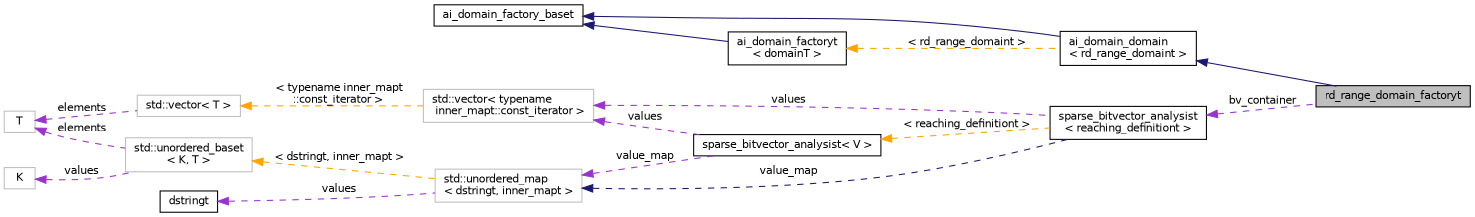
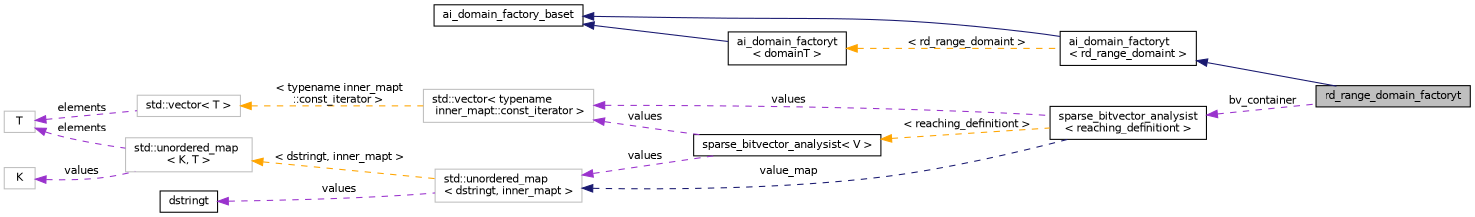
  digraph {
    rankdir=LR
    node [color=black fontname=Helvetica fontsize=10 shape=record]
    edge [color=darkorchid3 dir=back fontname=Helvetica fontsize=10 labelfontname=Helvetica labelfontsize=10 style=dashed]
    n1 [fillcolor=grey75 fontcolor=black height=0.2 label=rd_range_domain_factoryt style=filled width=0.4]
-   n2 [height=0.2 label="ai_domain_domain\l\< rd_range_domaint \>" width=0.4]
+   n2 [height=0.2 label="ai_domain_factoryt\l\< rd_range_domaint \>" width=0.4]
    n3 [height=0.2 label=ai_domain_factory_baset width=0.4]
    n4 [height=0.2 label="ai_domain_factoryt\l\< domainT \>" width=0.4]
    n5 [height=0.2 label="sparse_bitvector_analysist\l\< reaching_definitiont \>" width=0.4]
    n6 [color=grey75 height=0.2 label="std::unordered_map\l\< dstringt, inner_mapt \>" width=0.4]
    n7 [height=0.2 label="sparse_bitvector_analysist\< V \>" width=0.4]
    n8 [height=0.2 label=dstringt width=0.4]
-   n9 [color=grey75 height=0.2 label="std::unordered_baset\l\< K, T \>" width=0.4]
+   n9 [color=grey75 height=0.2 label="std::unordered_map\l\< K, T \>" width=0.4]
    n10 [color=grey75 height=0.2 label=K width=0.4]
    n11 [color=grey75 height=0.2 label=T width=0.4]
    n12 [color=grey75 height=0.2 label="std::vector\< T \>" width=0.4]
    n13 [color=grey75 height=0.2 label="std::vector\< typename\l inner_mapt::const_iterator \>" width=0.4]
    n2 -> n1 [color=midnightblue style=solid]
    n3 -> n2 [color=midnightblue style=solid]
    n3 -> n4 [color=midnightblue style=solid]
    n4 -> n2 [color=orange label=" \< rd_range_domaint \>"]
    n5 -> n1 [label=" bv_container"]
    n6 -> n5 [color=midnightblue label=" value_map"]
-   n6 -> n7 [label=" value_map"]
+   n6 -> n7 [label=" values"]
    n7 -> n5 [color=orange label=" \< reaching_definitiont \>"]
    n8 -> n6 [label=" values"]
    n9 -> n6 [color=orange label=" \< dstringt, inner_mapt \>"]
    n10 -> n9 [label=" values"]
    n11 -> n9 [label=" elements"]
    n11 -> n12 [label=" elements"]
    n12 -> n13 [color=orange label=" \< typename inner_mapt\l::const_iterator \>"]
    n13 -> n5 [label=" values"]
    n13 -> n7 [label=" values"]
  }
